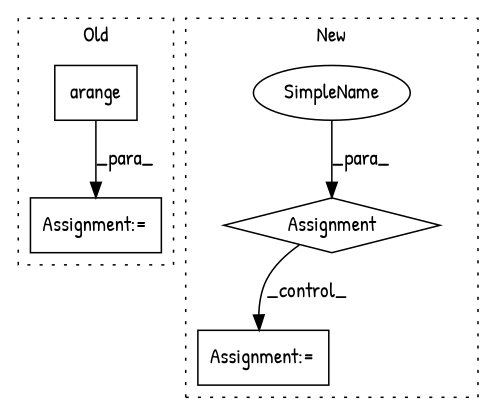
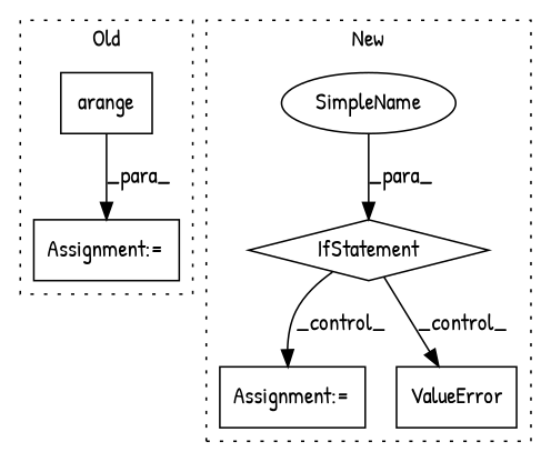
  digraph {
    fontname="Patrick Hand"
    node [a=32 fontname="Patrick Hand" shape=box]
    edge [fontname="Patrick Hand"]
    n1 [l="7,1" label=arange s="7242,7257"]
    n2 [a=7 l="57,2" label="Assignment:=" s="7171,7258"]
-   n3 [a=25 l="4,2" label=Assignment s="6137,6157" shape=diamond]
+   n3 [a=25 l="4,2" label=IfStatement s="6137,6157" shape=diamond]
    n4 [a=42 label=SimpleName shape=ellipse]
    n5 [a=7 l=1 label="Assignment:=" s=6693]
+   n6 [l="11,1" label=ValueError s="6173,6232"]
    subgraph cluster_1 {
      label=Old
      style=dotted
      n1
      n2
    }
    subgraph cluster_2 {
      label=New
      style=dotted
      n3
      n4
      n5
+     n6
    }
    n1 -> n2 [label=_para_]
    n3 -> n5 [label=_control_]
+   n3 -> n6 [label=_control_]
    n4 -> n3 [label=_para_]
  }
